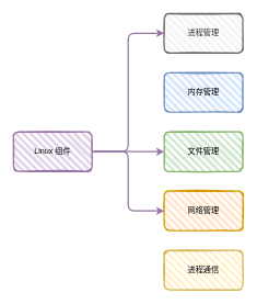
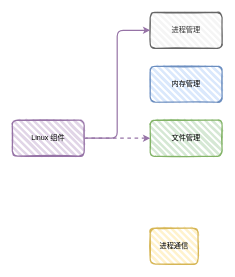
  <mxCell id="0" />
  <mxCell id="1" parent="0" />
- <mxCell id="2" value="网络管理" style="rounded=1;whiteSpace=wrap;html=1;strokeWidth=2;fillWeight=4;hachureGap=8;hachureAngle=45;fillColor=#ffe6cc;sketch=1;shadow=0;glass=0;strokeColor=#d79b00;fillStyle=auto;" vertex="1" parent="1"><mxGeometry x="250" y="290" width="120" height="60" as="geometry" /></mxCell>
  <mxCell id="3" value="进程管理" style="rounded=1;whiteSpace=wrap;html=1;strokeWidth=2;fillWeight=4;hachureGap=8;hachureAngle=45;fillColor=#f5f5f5;sketch=1;shadow=0;glass=0;strokeColor=#666666;fillStyle=auto;fontColor=#333333;points=[[0,0,0,0,0],[0,0.25,0,0,0],[0,0.5,0,0,0],[0,0.75,0,0,0],[0,1,0,0,0],[0.25,0,0,0,0],[0.25,1,0,0,0],[0.5,0,0,0,0],[0.5,1,0,0,0],[0.75,0,0,0,0],[0.75,1,0,0,0],[1,0,0,0,0],[1,0.25,0,0,0],[1,0.5,0,0,0],[1,0.75,0,0,0],[1,1,0,0,0]];" vertex="1" parent="1"><mxGeometry x="250" y="20" width="120" height="60" as="geometry" /></mxCell>
  <mxCell id="4" value="内存管理" style="rounded=1;whiteSpace=wrap;html=1;strokeWidth=2;fillWeight=4;hachureGap=8;hachureAngle=45;fillColor=#dae8fc;sketch=1;shadow=0;glass=0;strokeColor=#6c8ebf;fillStyle=auto;" vertex="1" parent="1"><mxGeometry x="250" y="110" width="120" height="60" as="geometry" /></mxCell>
  <mxCell id="5" value="文件管理" style="rounded=1;whiteSpace=wrap;html=1;strokeWidth=2;fillWeight=4;hachureGap=8;hachureAngle=45;fillColor=#d5e8d4;sketch=1;shadow=0;glass=0;strokeColor=#82b366;fillStyle=auto;" vertex="1" parent="1"><mxGeometry x="250" y="200" width="120" height="60" as="geometry" /></mxCell>
- <mxCell id="6" value="进程通信" style="rounded=1;whiteSpace=wrap;html=1;strokeWidth=2;fillWeight=4;hachureGap=8;hachureAngle=45;fillColor=#fff2cc;sketch=1;shadow=0;glass=0;strokeColor=#d6b656;fillStyle=auto;" vertex="1" parent="1"><mxGeometry x="250" y="380" width="120" height="60" as="geometry" /></mxCell>
+ <mxCell id="6" value="进程通信" style="rounded=1;whiteSpace=wrap;html=1;strokeWidth=2;fillWeight=4;hachureGap=8;hachureAngle=45;fillColor=#fff2cc;sketch=1;shadow=0;glass=0;strokeColor=#d6b656;fillStyle=auto;" vertex="1" parent="1"><mxGeometry x="250" y="380" width="80" height="60" as="geometry" /></mxCell>
  <mxCell id="7" style="edgeStyle=orthogonalEdgeStyle;orthogonalLoop=1;jettySize=auto;html=1;exitX=1;exitY=0.5;exitDx=0;exitDy=0;entryX=0;entryY=0.5;entryDx=0;entryDy=0;strokeWidth=2;rounded=1;fillColor=#e1d5e7;strokeColor=#9673a6;" edge="1" parent="1" source="10" target="3"><mxGeometry relative="1" as="geometry" /></mxCell>
- <mxCell id="8" style="edgeStyle=orthogonalEdgeStyle;orthogonalLoop=1;jettySize=auto;html=1;exitX=1;exitY=0.5;exitDx=0;exitDy=0;entryX=0;entryY=0.5;entryDx=0;entryDy=0;strokeWidth=2;rounded=1;fillColor=#e1d5e7;strokeColor=#9673a6;" edge="1" parent="1" source="10" target="5"><mxGeometry relative="1" as="geometry" /></mxCell>
- <mxCell id="9" style="edgeStyle=orthogonalEdgeStyle;orthogonalLoop=1;jettySize=auto;html=1;exitX=1;exitY=0.5;exitDx=0;exitDy=0;entryX=0;entryY=0.5;entryDx=0;entryDy=0;strokeWidth=2;rounded=1;fillColor=#e1d5e7;strokeColor=#9673a6;" edge="1" parent="1" source="10" target="2"><mxGeometry relative="1" as="geometry" /></mxCell>
+ <mxCell id="8" style="edgeStyle=orthogonalEdgeStyle;orthogonalLoop=1;jettySize=auto;html=1;exitX=1;exitY=0.5;exitDx=0;exitDy=0;entryX=0;entryY=0.5;entryDx=0;entryDy=0;strokeWidth=2;rounded=1;fillColor=#e1d5e7;strokeColor=#9673a6;dashed=1;" edge="1" parent="1" source="10" target="5"><mxGeometry relative="1" as="geometry" /></mxCell>
  <mxCell id="10" value="Linux 组件" style="rounded=1;whiteSpace=wrap;html=1;strokeWidth=2;fillWeight=4;hachureGap=8;hachureAngle=45;fillColor=#e1d5e7;sketch=1;shadow=0;glass=0;fillStyle=auto;strokeColor=#9673a6;" vertex="1" parent="1"><mxGeometry x="20" y="200" width="120" height="60" as="geometry" /></mxCell>
